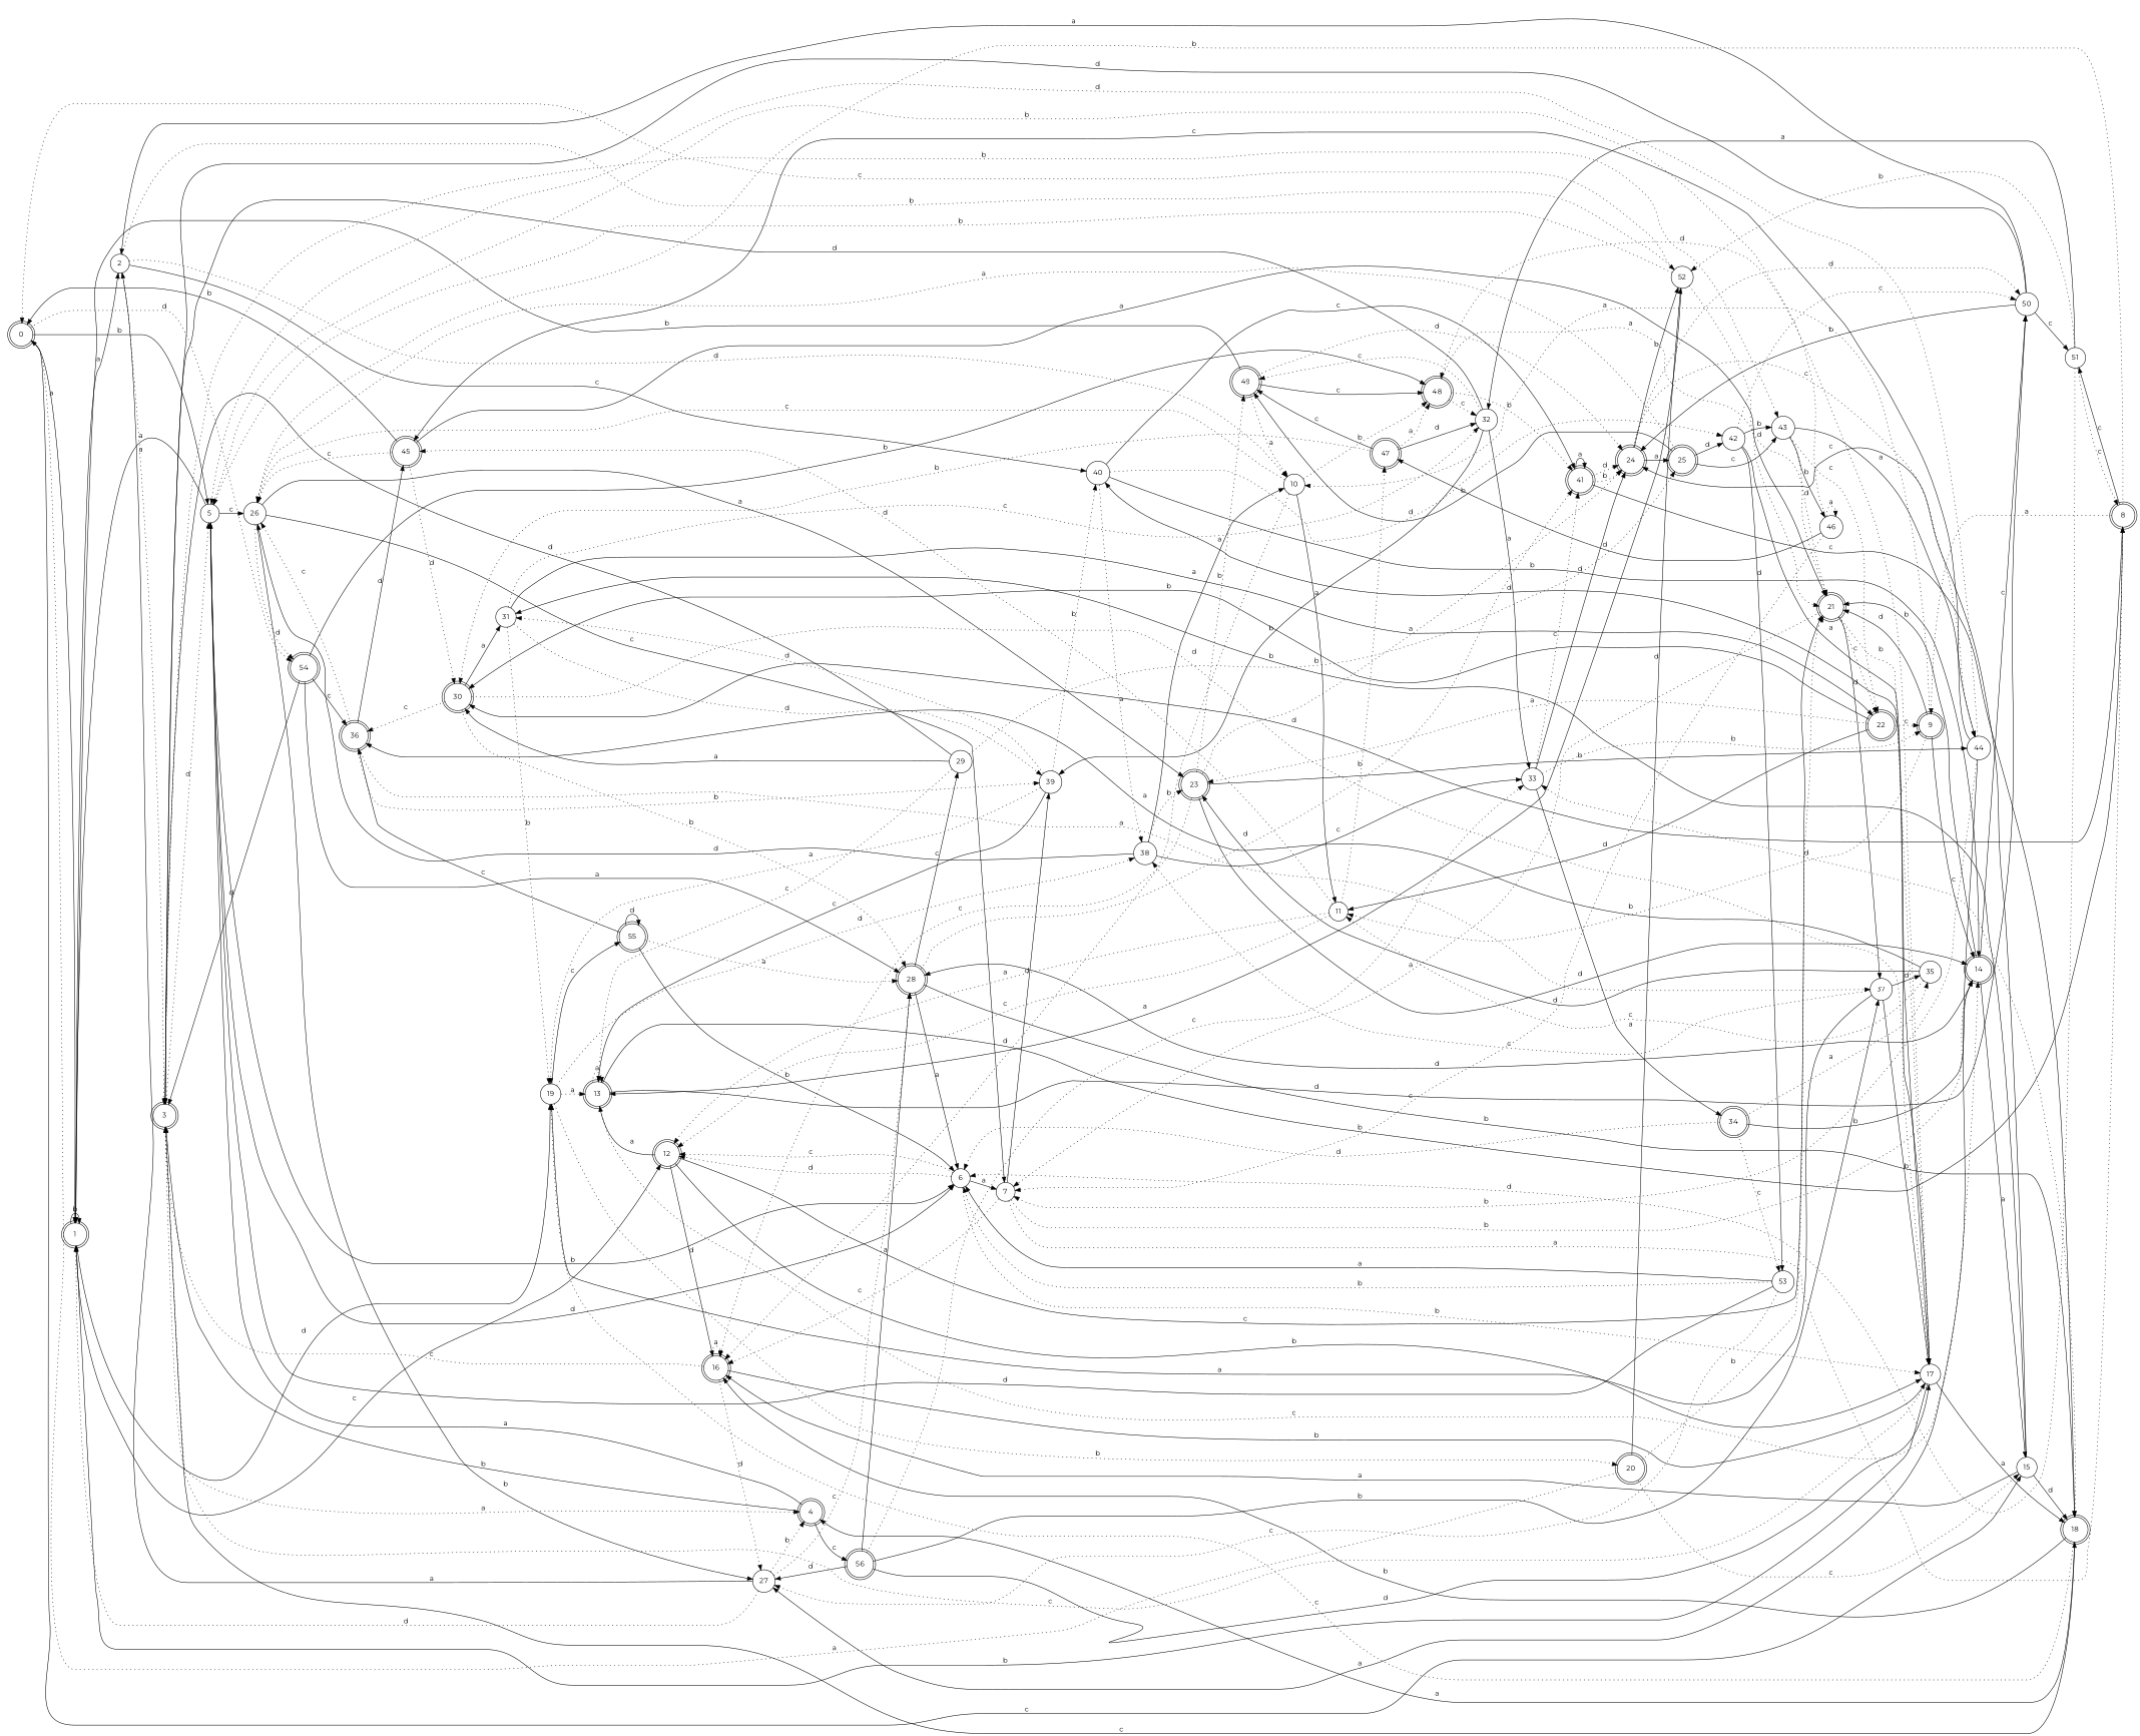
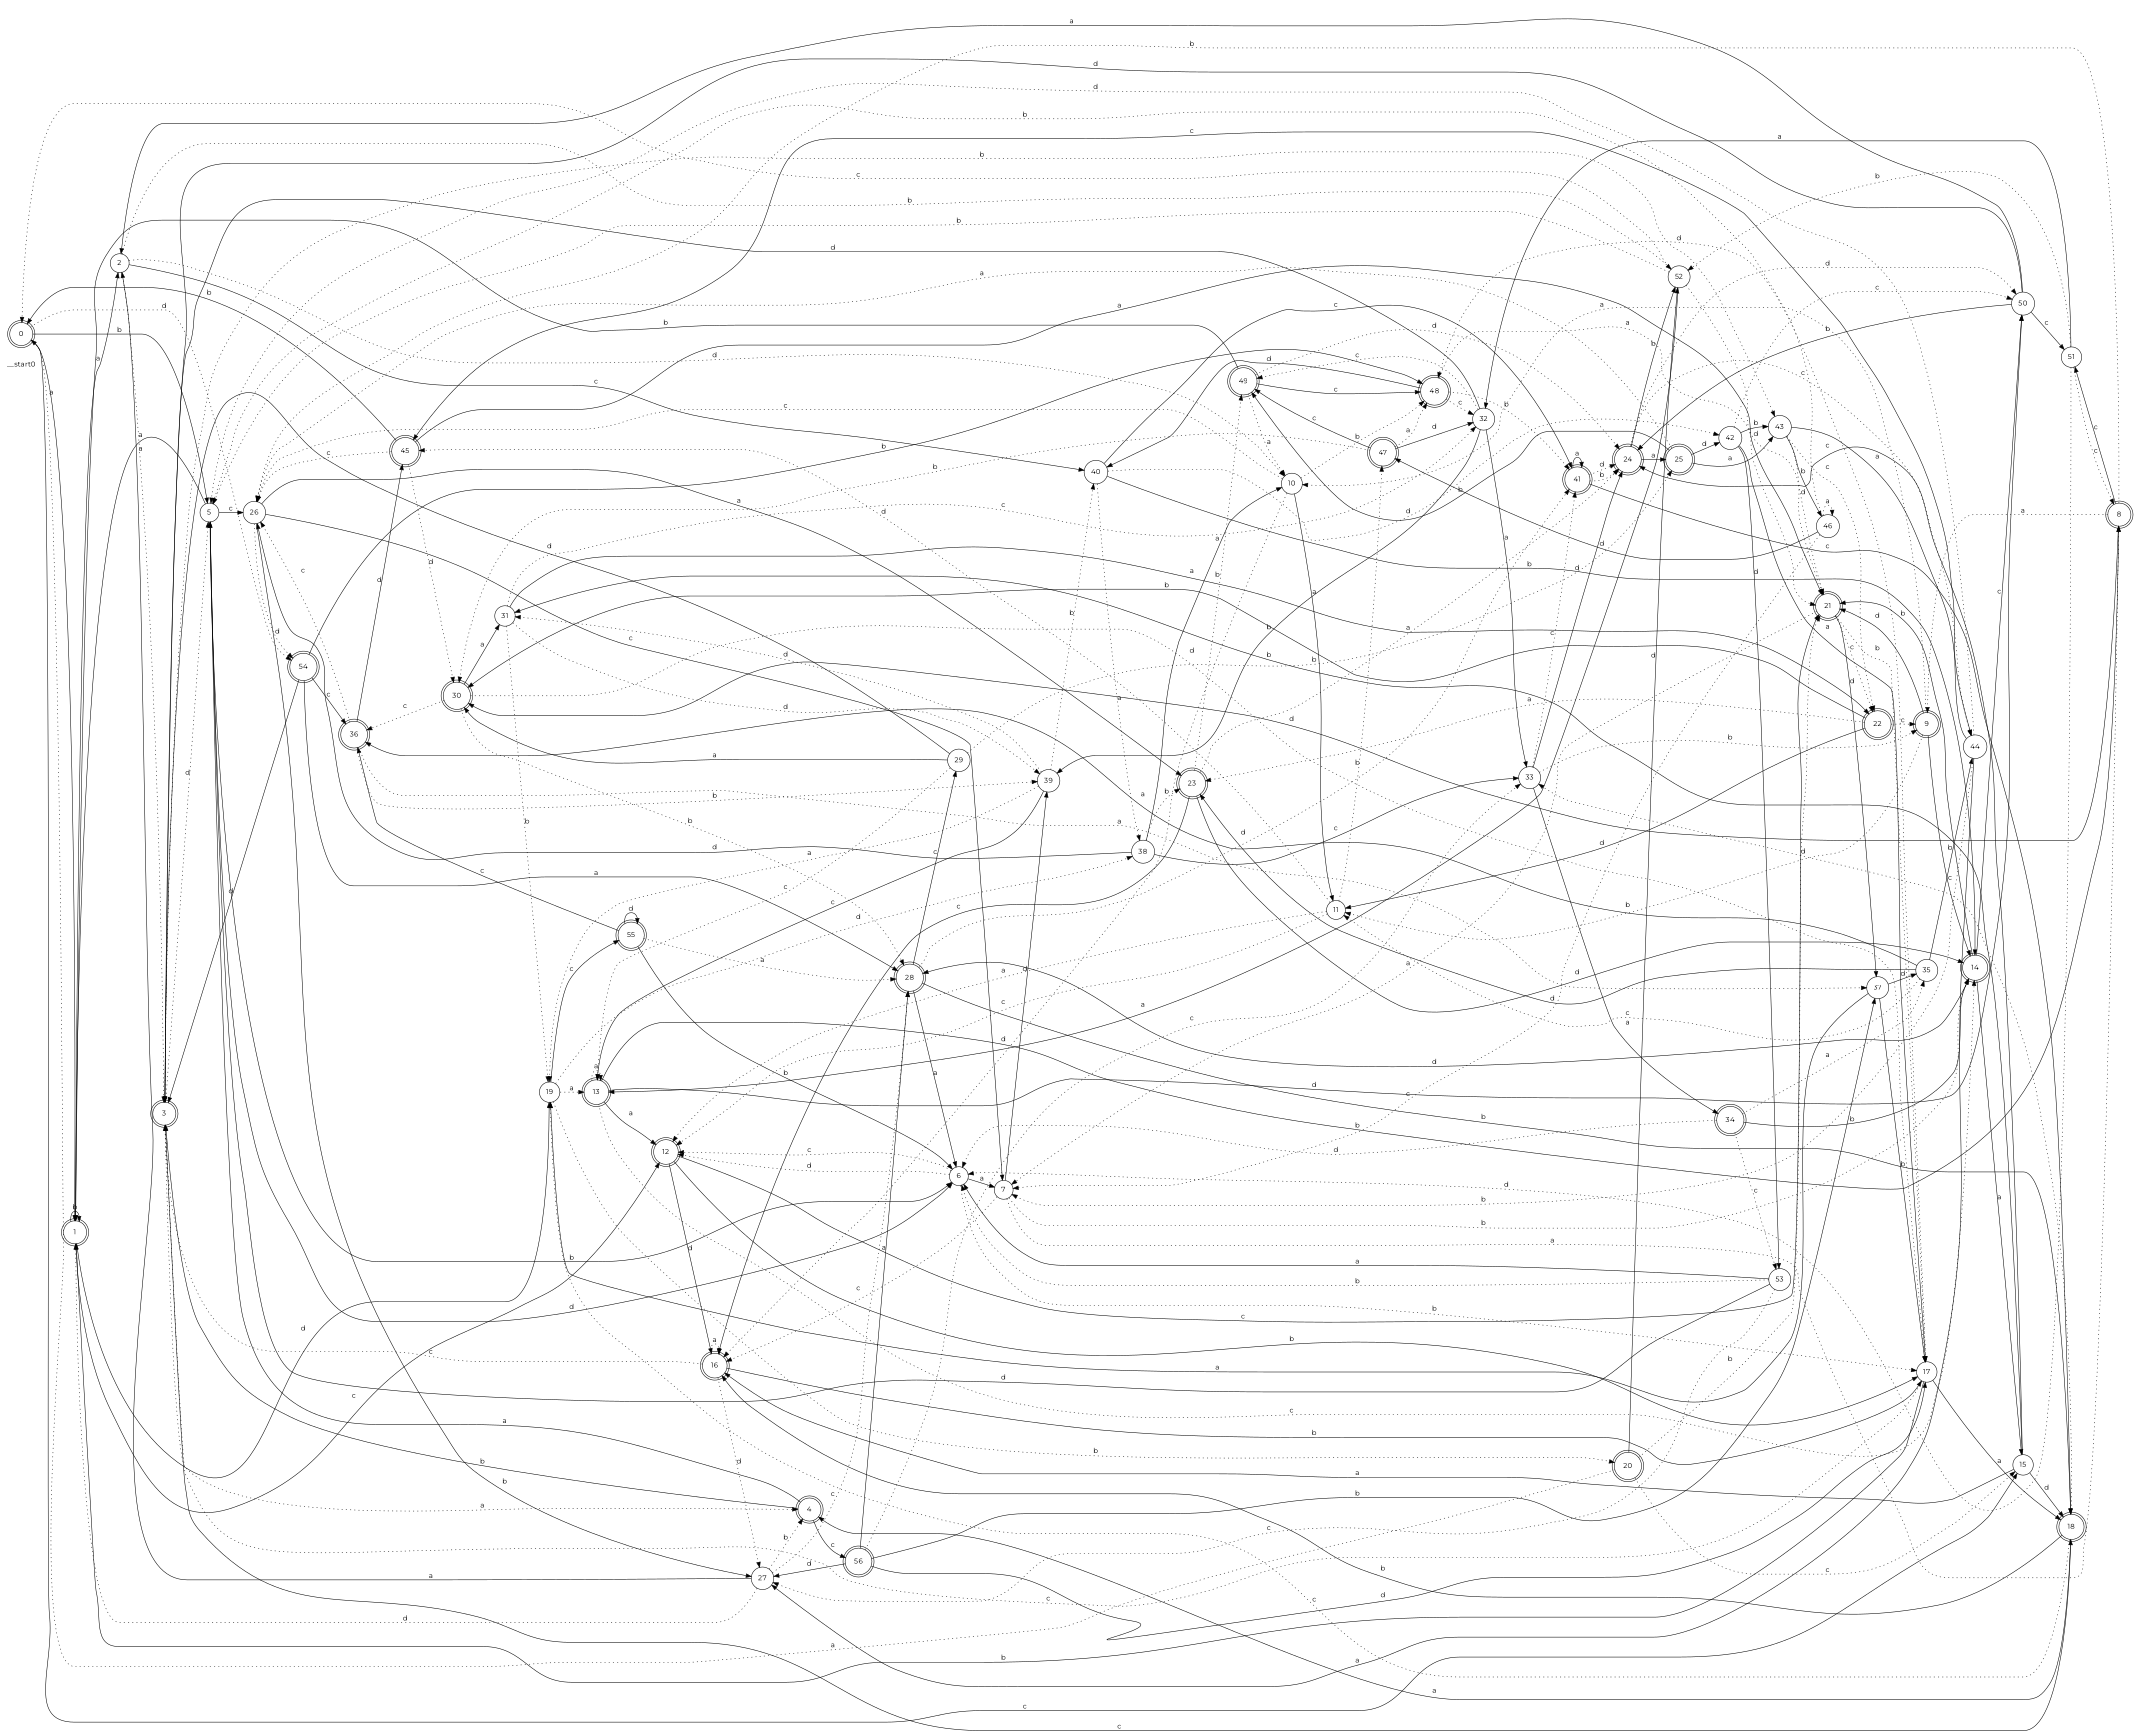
  digraph {
    fontname=Montserrat
    rankdir=LR
    node [fontname=Montserrat shape=doublecircle color=black fillcolor=white style="rounded,filled"]
    edge [fontname=Montserrat style=solid]
+   __start0 [shape=none color="" fillcolor="" style=""]
    n2 [label=0]
    n3 [label=1]
    n4 [label=5 shape=circle style=filled]
    n5 [label=15 shape=circle style=filled]
    n6 [label=54]
    n7 [label=2 shape=circle style=filled]
    n8 [label=12]
    n9 [label=19 shape=circle style=filled]
    n10 [label=6 shape=circle style=filled]
    n11 [label=26 shape=circle style=filled]
    n12 [label=18]
    n13 [label=16]
    n14 [label=24]
    n15 [label=31 shape=circle style=filled]
    n16 [label=3]
    n17 [label=48]
    n18 [label=28]
    n19 [label=36]
    n20 [label=10 shape=circle style=filled]
    n21 [label=40 shape=circle style=filled]
    n22 [label=52 shape=circle style=filled]
    n23 [label=17 shape=circle style=filled]
    n24 [label=21]
    n25 [label=13]
    n26 [label=20]
    n27 [label=38 shape=circle style=filled]
    n28 [label=55]
    n29 [label=4]
    n30 [label=43 shape=circle style=filled]
    n31 [label=11 shape=circle style=filled]
    n32 [label=14]
    n33 [label=42 shape=circle style=filled]
    n34 [label=41]
    n35 [label=56]
    n36 [label=33 shape=circle style=filled]
    n37 [label=22]
    n38 [label=44 shape=circle style=filled]
    n39 [label=46 shape=circle style=filled]
    n40 [label=27 shape=circle style=filled]
    n41 [label=37 shape=circle style=filled]
    n42 [label=7 shape=circle style=filled]
    n43 [label=23]
    n44 [label=8]
    n45 [label=39 shape=circle style=filled]
    n46 [label=9]
    n47 [label=30]
    n48 [label=51 shape=circle style=filled]
    n49 [label=50 shape=circle style=filled]
    n50 [label=32 shape=circle style=filled]
    n51 [label=45]
    n52 [label=47]
    n53 [label=49]
    n54 [label=29 shape=circle style=filled]
    n55 [label=25]
    n56 [label=34]
    n57 [label=35 shape=circle style=filled]
    n58 [label=53 shape=circle style=filled]
    n2 -> n3 [label=a]
    n2 -> n4 [label=b]
    n2 -> n5 [label=c]
    n2 -> n6 [label=d style=dotted]
    n3 -> n3 [label=b]
    n3 -> n7 [label=a]
    n3 -> n8 [label=c]
    n3 -> n9 [label=d]
    n4 -> n3 [label=a]
    n4 -> n10 [label=b]
    n4 -> n10 [label=d]
    n4 -> n11 [label=c]
    n5 -> n12 [label=d]
    n5 -> n13 [label=a]
    n5 -> n14 [label=c]
    n5 -> n15 [label=b]
    n6 -> n16 [label=d]
    n6 -> n17 [label=b]
    n6 -> n18 [label=a]
    n6 -> n19 [label=c]
    n7 -> n16 [label=a style=dotted]
    n7 -> n20 [label=d style=dotted]
    n7 -> n21 [label=c]
    n7 -> n22 [label=b style=dotted]
    n8 -> n13 [label=d]
    n8 -> n23 [label=b]
    n8 -> n24 [label=c]
-   n8 -> n25 [label=a]
+   n25 -> n8 [label=a]
    n9 -> n25 [label=a style=dotted]
    n9 -> n26 [label=b style=dotted]
    n9 -> n27 [label=d style=dotted]
    n9 -> n28 [label=c]
    n10 -> n8 [label=c style=dotted]
    n10 -> n8 [label=d style=dotted]
    n10 -> n23 [label=b style=dotted]
    n10 -> n42 [label=a]
    n11 -> n6 [label=d style=dotted]
    n11 -> n40 [label=b]
    n11 -> n42 [label=c]
    n11 -> n43 [label=a]
    n12 -> n9 [label=c style=dotted]
    n12 -> n13 [label=b]
    n12 -> n29 [label=a]
    n12 -> n36 [label=d style=dotted]
    n13 -> n13 [label=a style=dotted]
    n13 -> n16 [label=c style=dotted]
    n13 -> n23 [label=b]
    n13 -> n40 [label=d style=dotted]
    n14 -> n22 [label=b]
    n14 -> n38 [label=c style=dotted]
    n14 -> n49 [label=d style=dotted]
    n14 -> n55 [label=a]
    n15 -> n9 [label=b style=dotted]
    n15 -> n37 [label=a]
    n15 -> n45 [label=d style=dotted]
    n15 -> n50 [label=c style=dotted]
    n16 -> n4 [label=d style=dotted]
    n16 -> n12 [label=c]
    n16 -> n29 [label=a style=dotted]
    n16 -> n30 [label=b style=dotted]
-   n23 -> n21 [label=d]
+   n17 -> n21 [label=d]
    n17 -> n24 [label=a style=dotted]
    n17 -> n34 [label=b style=dotted]
    n17 -> n50 [label=c style=dotted]
    n18 -> n10 [label=a]
    n18 -> n12 [label=b]
    n18 -> n34 [label=d style=dotted]
    n18 -> n54 [label=c]
    n19 -> n11 [label=c style=dotted]
    n19 -> n41 [label=a style=dotted]
    n19 -> n45 [label=b style=dotted]
    n19 -> n51 [label=d]
    n20 -> n11 [label=c style=dotted]
    n20 -> n13 [label=d style=dotted]
    n20 -> n17 [label=b style=dotted]
    n20 -> n31 [label=a]
    n21 -> n27 [label=a style=dotted]
    n21 -> n32 [label=b]
    n21 -> n33 [label=d style=dotted]
    n21 -> n34 [label=c]
    n22 -> n2 [label=c style=dotted]
    n22 -> n4 [label=b style=dotted]
    n22 -> n24 [label=d style=dotted]
    n22 -> n25 [label=a]
    n23 -> n3 [label=b]
    n23 -> n12 [label=a]
    n23 -> n16 [label=c style=dotted]
    n23 -> n17 [label=d style=dotted]
    n24 -> n23 [label=b style=dotted]
    n24 -> n37 [label=c style=dotted]
    n24 -> n41 [label=d]
    n24 -> n42 [label=a style=dotted]
    n25 -> n25 [label=a style=dotted]
    n25 -> n32 [label=c style=dotted]
    n25 -> n44 [label=b]
    n25 -> n49 [label=d]
    n26 -> n2 [label=a style=dotted]
    n26 -> n5 [label=c style=dotted]
    n26 -> n22 [label=d]
    n26 -> n24 [label=b style=dotted]
    n27 -> n11 [label=d]
    n27 -> n20 [label=a]
    n27 -> n36 [label=c]
    n27 -> n43 [label=b style=dotted]
    n28 -> n10 [label=b]
    n28 -> n18 [label=a style=dotted]
    n28 -> n19 [label=c]
    n28 -> n28 [label=d]
    n29 -> n4 [label=a]
    n29 -> n16 [label=b]
    n29 -> n35 [label=c]
    n30 -> n24 [label=d style=dotted]
    n30 -> n37 [label=c style=dotted]
    n30 -> n38 [label=a]
    n30 -> n39 [label=b]
    n31 -> n8 [label=a style=dotted]
    n31 -> n8 [label=c style=dotted]
    n31 -> n51 [label=d style=dotted]
    n31 -> n52 [label=b style=dotted]
    n32 -> n5 [label=a]
    n32 -> n18 [label=d]
    n32 -> n24 [label=b]
    n32 -> n49 [label=c]
    n33 -> n23 [label=a]
    n33 -> n30 [label=b]
    n33 -> n49 [label=c style=dotted]
    n33 -> n58 [label=d]
    n34 -> n12 [label=c]
    n34 -> n14 [label=b style=dotted]
    n34 -> n14 [label=d style=dotted]
    n34 -> n34 [label=a]
    n35 -> n18 [label=a]
    n35 -> n23 [label=d]
    n35 -> n36 [label=c style=dotted]
    n35 -> n40 [label=d]
    n35 -> n41 [label=b]
    n36 -> n14 [label=d]
    n36 -> n34 [label=c style=dotted]
    n36 -> n46 [label=b style=dotted]
    n36 -> n56 [label=a]
    n37 -> n31 [label=d]
    n37 -> n43 [label=a style=dotted]
    n37 -> n46 [label=c style=dotted]
    n37 -> n47 [label=b]
    n38 -> n4 [label=d style=dotted]
    n38 -> n40 [label=a]
    n38 -> n42 [label=b style=dotted]
    n38 -> n51 [label=c]
    n39 -> n4 [label=b style=dotted]
    n39 -> n39 [label=a style=dotted]
    n39 -> n42 [label=c style=dotted]
    n39 -> n52 [label=d]
    n40 -> n3 [label=d style=dotted]
    n40 -> n7 [label=a]
    n40 -> n18 [label=c style=dotted]
    n40 -> n29 [label=b style=dotted]
    n41 -> n9 [label=a]
    n41 -> n23 [label=b]
-   n41 -> n27 [label=c style=dotted]
    n41 -> n57 [label=d]
    n42 -> n13 [label=c style=dotted]
    n42 -> n32 [label=b style=dotted]
    n42 -> n44 [label=a style=dotted]
    n42 -> n45 [label=d]
-   n43 -> n13 [label=c style=dotted]
+   n43 -> n13 [label=c]
    n43 -> n14 [label=a style=dotted]
    n43 -> n32 [label=d]
    n43 -> n53 [label=b style=dotted]
    n44 -> n11 [label=b style=dotted]
    n44 -> n46 [label=a style=dotted]
    n44 -> n47 [label=d]
    n44 -> n48 [label=c]
    n45 -> n9 [label=a style=dotted]
    n45 -> n15 [label=d style=dotted]
    n45 -> n21 [label=b style=dotted]
    n45 -> n25 [label=c]
    n46 -> n20 [label=a style=dotted]
    n46 -> n24 [label=d]
    n46 -> n31 [label=b style=dotted]
    n46 -> n32 [label=c]
    n47 -> n15 [label=a]
    n47 -> n18 [label=b style=dotted]
    n47 -> n19 [label=c style=dotted]
    n47 -> n23 [label=d style=dotted]
    n48 -> n10 [label=d style=dotted]
    n48 -> n22 [label=b style=dotted]
    n48 -> n44 [label=c style=dotted]
    n48 -> n50 [label=a]
    n49 -> n7 [label=a]
    n49 -> n14 [label=b]
    n49 -> n16 [label=d]
    n49 -> n48 [label=c]
    n50 -> n16 [label=d]
    n50 -> n36 [label=a]
    n50 -> n45 [label=b]
    n50 -> n53 [label=c style=dotted]
    n51 -> n2 [label=b]
    n51 -> n11 [label=c style=dotted]
    n51 -> n24 [label=a]
    n51 -> n47 [label=d style=dotted]
    n52 -> n17 [label=a style=dotted]
    n52 -> n47 [label=b style=dotted]
    n52 -> n50 [label=d]
    n52 -> n53 [label=c]
    n53 -> n3 [label=b]
    n53 -> n14 [label=d style=dotted]
    n53 -> n17 [label=c]
    n53 -> n20 [label=a style=dotted]
    n54 -> n16 [label=d]
    n54 -> n25 [label=c style=dotted]
    n54 -> n47 [label=a]
    n54 -> n55 [label=b style=dotted]
    n55 -> n11 [label=a style=dotted]
-   n55 -> n30 [label=c]
+   n55 -> n30 [label=a]
    n55 -> n33 [label=d]
    n55 -> n53 [label=b]
    n56 -> n10 [label=d style=dotted]
    n56 -> n32 [label=b]
    n56 -> n57 [label=a style=dotted]
    n56 -> n58 [label=c style=dotted]
    n57 -> n19 [label=a]
    n57 -> n31 [label=c style=dotted]
-   n43 -> n38 [label=b]
+   n57 -> n38 [label=b]
    n57 -> n43 [label=d]
    n58 -> n4 [label=d]
    n58 -> n10 [label=a]
    n58 -> n10 [label=b style=dotted]
    n58 -> n40 [label=c style=dotted]
  }
